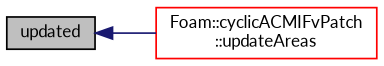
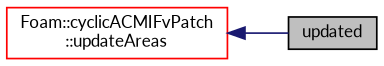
  digraph {
    rankdir=LR
    fontname=Lato
    node [fontname=Lato fontsize=10 shape=record]
    n1 [color=black fillcolor=grey75 fontcolor=black height=0.2 label=updated style=filled width=0.4]
    n2 [color=red height=0.2 label="Foam::cyclicACMIFvPatch\l::updateAreas" width=0.4]
-   n1 -> n2 [color=midnightblue dir=back fontname=Lato fontsize=10 labelfontname=Helvetica labelfontsize=10 style=solid]
+   n2 -> n1 [color=midnightblue dir=back fontname=Lato fontsize=10 labelfontname=Helvetica labelfontsize=10 style=solid]
  }
